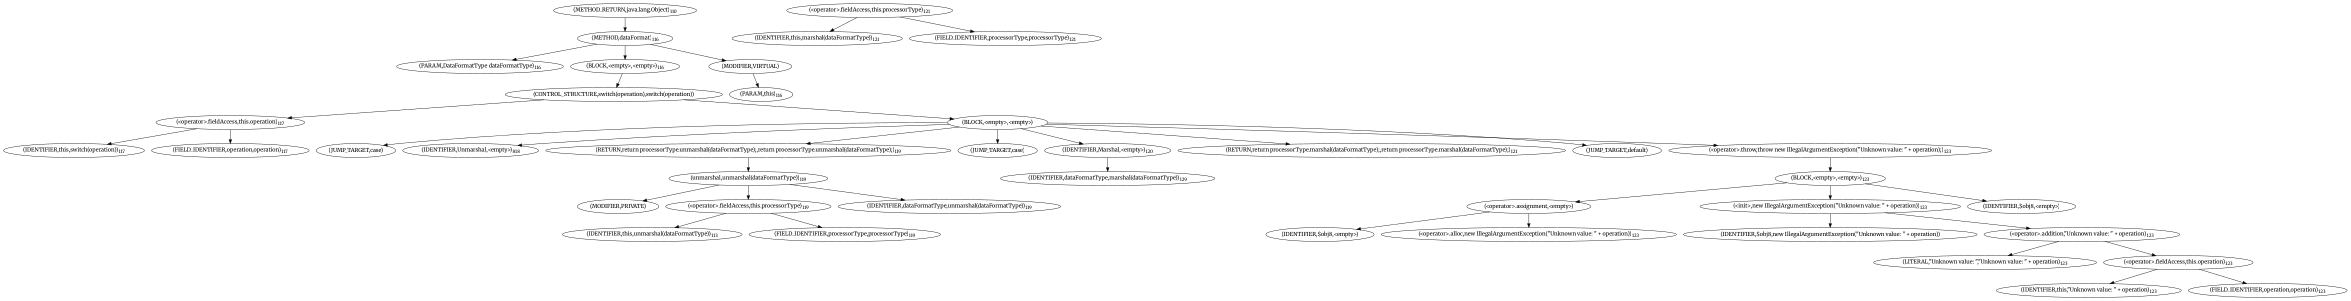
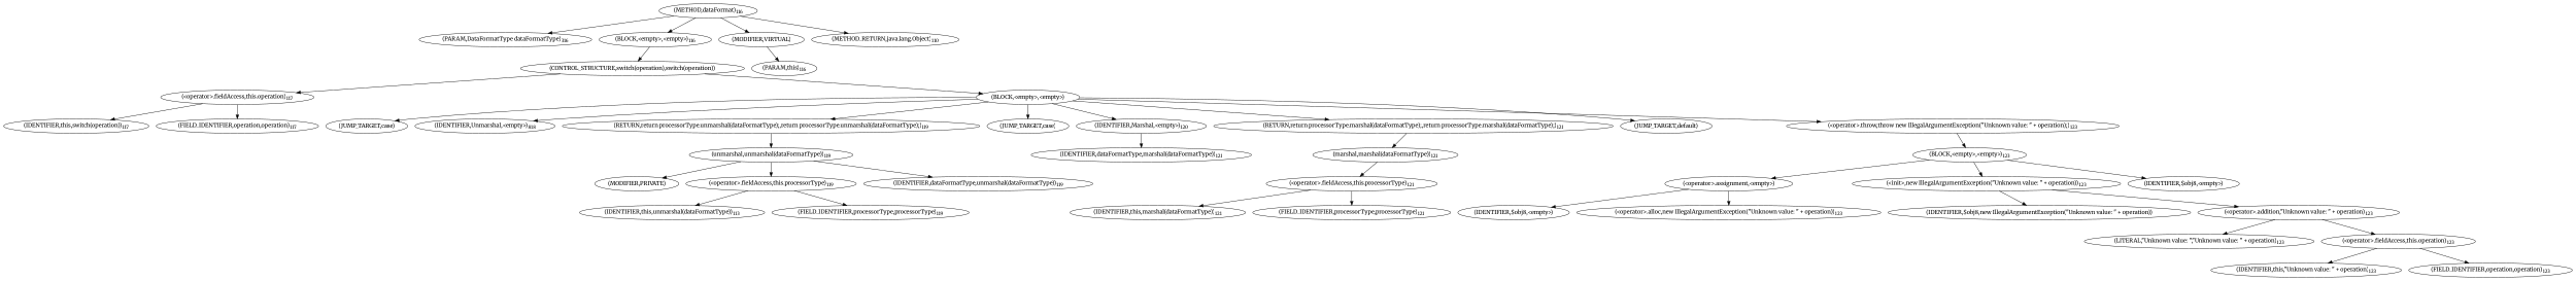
  digraph {
    fontname=Merriweather
    node [fontname=Merriweather]
    edge [fontname=Merriweather]
    n1 [label=<(METHOD,dataFormat)<SUB>116</SUB>>]
-   n2 [label=<(PARAM,DataFormatType dataFormatType)<SUB>116</SUB>>]
+   n2 [label=<(PARAM,DataFormatType dataFormatType)<SUB>316</SUB>>]
    n3 [label=<(BLOCK,&lt;empty&gt;,&lt;empty&gt;)<SUB>116</SUB>>]
    n4 [label=<(MODIFIER,VIRTUAL)>]
    n5 [label=<(METHOD_RETURN,java.lang.Object)<SUB>110</SUB>>]
    n6 [label=<(PARAM,this)<SUB>116</SUB>>]
    n7 [label=<(CONTROL_STRUCTURE,switch(operation),switch(operation))>]
    n8 [label=<(MODIFIER,PRIVATE)>]
    n9 [label=<(&lt;operator&gt;.fieldAccess,this.operation)<SUB>117</SUB>>]
    n10 [label=<(BLOCK,&lt;empty&gt;,&lt;empty&gt;)>]
    n11 [label=<(IDENTIFIER,this,switch(operation))<SUB>117</SUB>>]
    n12 [label=<(FIELD_IDENTIFIER,operation,operation)<SUB>117</SUB>>]
    n13 [label=<(JUMP_TARGET,case)>]
    n14 [label=<(IDENTIFIER,Unmarshal,&lt;empty&gt;)<SUB>818</SUB>>]
    n15 [label=<(RETURN,return processorType.unmarshal(dataFormatType);,return processorType.unmarshal(dataFormatType);)<SUB>119</SUB>>]
    n16 [label=<(JUMP_TARGET,case)>]
    n17 [label=<(IDENTIFIER,Marshal,&lt;empty&gt;)<SUB>120</SUB>>]
    n18 [label=<(RETURN,return processorType.marshal(dataFormatType);,return processorType.marshal(dataFormatType);)<SUB>121</SUB>>]
    n19 [label=<(JUMP_TARGET,default)>]
    n20 [label=<(&lt;operator&gt;.throw,throw new IllegalArgumentException(&quot;Unknown value: &quot; + operation);)<SUB>123</SUB>>]
    n21 [label=<(unmarshal,unmarshal(dataFormatType))<SUB>119</SUB>>]
-   n22 [label=<(IDENTIFIER,dataFormatType,marshal(dataFormatType))<SUB>129</SUB>>]
+   n22 [label=<(IDENTIFIER,dataFormatType,marshal(dataFormatType))<SUB>121</SUB>>]
+   n23 [label=<(marshal,marshal(dataFormatType))<SUB>121</SUB>>]
    n24 [label=<(BLOCK,&lt;empty&gt;,&lt;empty&gt;)<SUB>123</SUB>>]
    n25 [label=<(&lt;operator&gt;.fieldAccess,this.processorType)<SUB>119</SUB>>]
    n26 [label=<(IDENTIFIER,dataFormatType,unmarshal(dataFormatType))<SUB>119</SUB>>]
    n27 [label=<(IDENTIFIER,this,unmarshal(dataFormatType))<SUB>113</SUB>>]
    n28 [label=<(FIELD_IDENTIFIER,processorType,processorType)<SUB>119</SUB>>]
    n29 [label=<(&lt;operator&gt;.fieldAccess,this.processorType)<SUB>121</SUB>>]
    n30 [label=<(IDENTIFIER,this,marshal(dataFormatType))<SUB>121</SUB>>]
    n31 [label=<(FIELD_IDENTIFIER,processorType,processorType)<SUB>121</SUB>>]
    n32 [label=<(&lt;operator&gt;.assignment,&lt;empty&gt;)>]
    n33 [label=<(&lt;init&gt;,new IllegalArgumentException(&quot;Unknown value: &quot; + operation))<SUB>123</SUB>>]
    n34 [label=<(IDENTIFIER,$obj8,&lt;empty&gt;)>]
    n35 [label=<(IDENTIFIER,$obj8,&lt;empty&gt;)>]
    n36 [label=<(&lt;operator&gt;.alloc,new IllegalArgumentException(&quot;Unknown value: &quot; + operation))<SUB>123</SUB>>]
    n37 [label=<(IDENTIFIER,$obj8,new IllegalArgumentException(&quot;Unknown value: &quot; + operation))>]
    n38 [label=<(&lt;operator&gt;.addition,&quot;Unknown value: &quot; + operation)<SUB>123</SUB>>]
    n39 [label=<(LITERAL,&quot;Unknown value: &quot;,&quot;Unknown value: &quot; + operation)<SUB>123</SUB>>]
    n40 [label=<(&lt;operator&gt;.fieldAccess,this.operation)<SUB>123</SUB>>]
    n41 [label=<(IDENTIFIER,this,&quot;Unknown value: &quot; + operation)<SUB>123</SUB>>]
    n42 [label=<(FIELD_IDENTIFIER,operation,operation)<SUB>123</SUB>>]
    n1 -> n2
    n1 -> n3
    n1 -> n4
-   n5 -> n1
+   n1 -> n5
    n3 -> n7
    n4 -> n6
    n7 -> n9
    n7 -> n10
    n9 -> n11
    n9 -> n12
    n10 -> n13
    n10 -> n14
    n10 -> n15
    n10 -> n16
    n10 -> n17
    n10 -> n18
    n10 -> n19
    n10 -> n20
    n15 -> n21
    n17 -> n22
+   n18 -> n23
    n20 -> n24
    n21 -> n8
    n21 -> n25
    n21 -> n26
+   n23 -> n29
    n24 -> n32
    n24 -> n33
    n24 -> n34
    n25 -> n27
    n25 -> n28
    n29 -> n30
    n29 -> n31
    n32 -> n35
    n32 -> n36
    n33 -> n37
    n33 -> n38
    n38 -> n39
    n38 -> n40
    n40 -> n41
    n40 -> n42
  }
